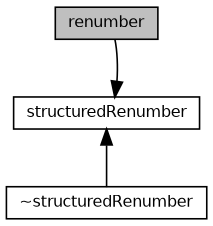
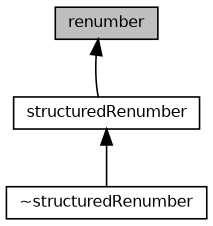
  digraph {
    rankdir=TB
    node [color=black fontname=Helvetica fontsize=10 shape=record]
    edge [color=black dir=back fontname=Helvetica fontsize=10 labelfontname=Helvetica labelfontsize=10 style=solid]
    n1 [fillcolor=grey75 fontcolor=black height=0.2 label=renumber style=filled width=0.4]
    n2 [height=0.2 label=structuredRenumber width=0.4]
    n3 [height=0.2 label="~structuredRenumber" width=0.4]
-   n2 -> n1
+   n1 -> n2
    n2 -> n3
  }
